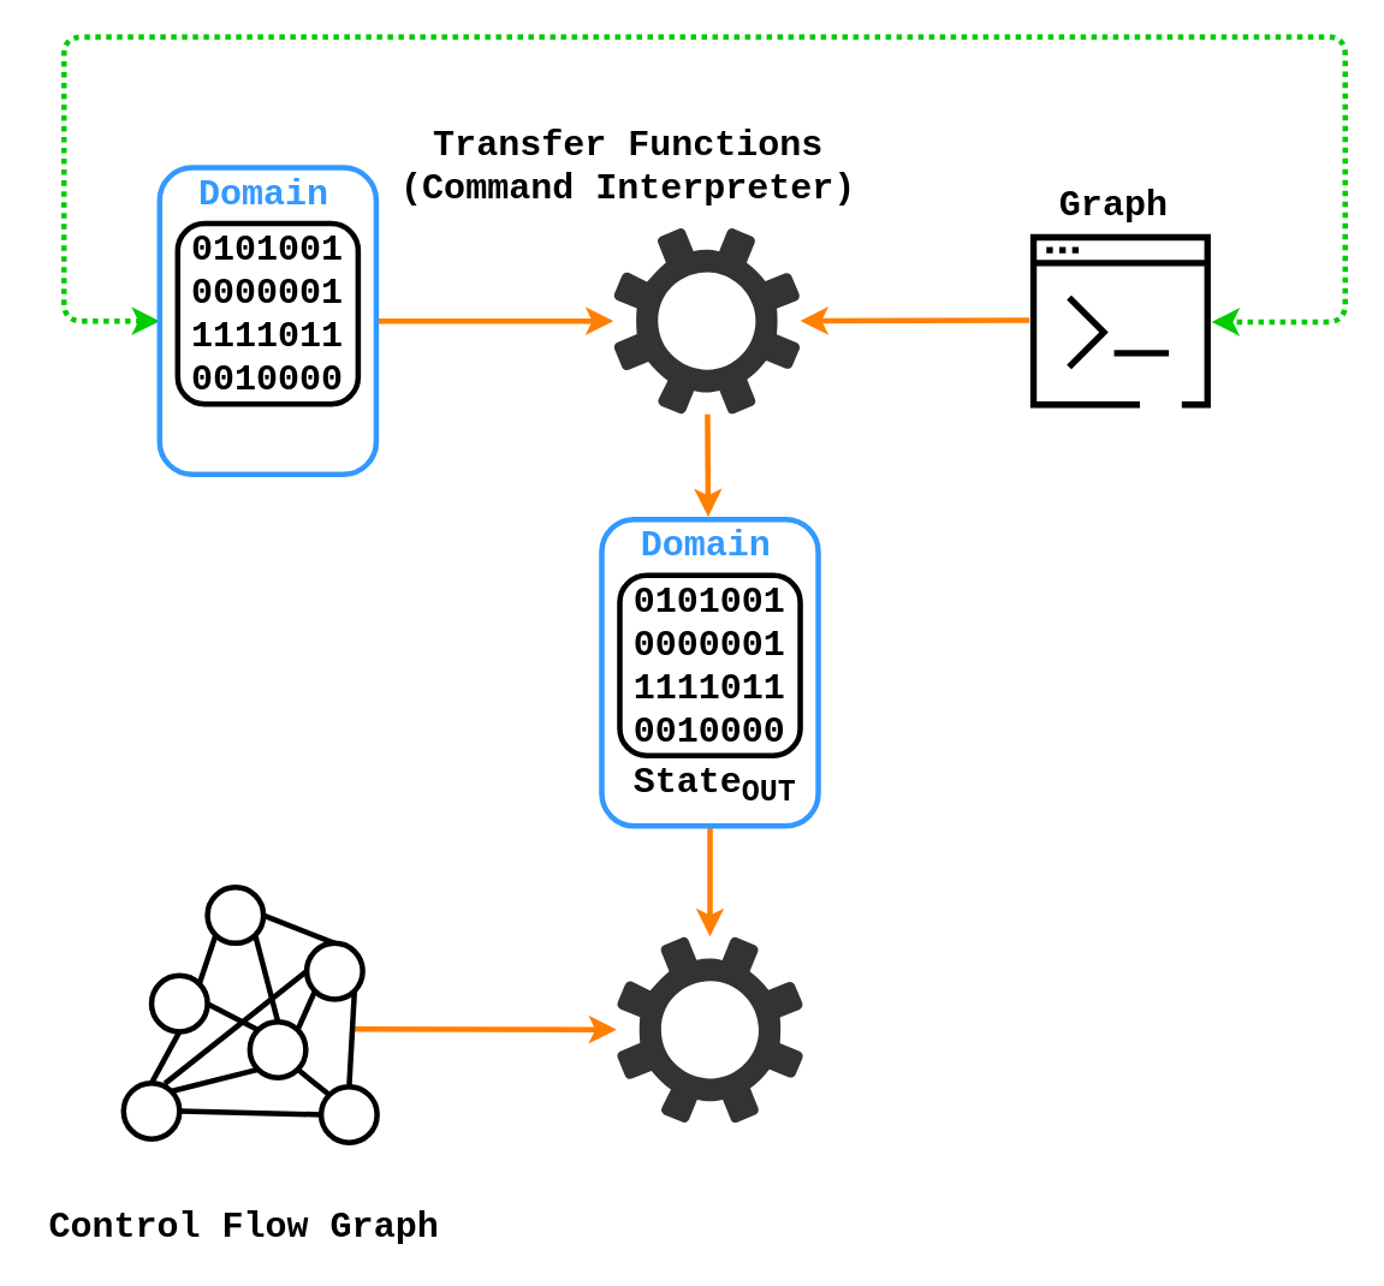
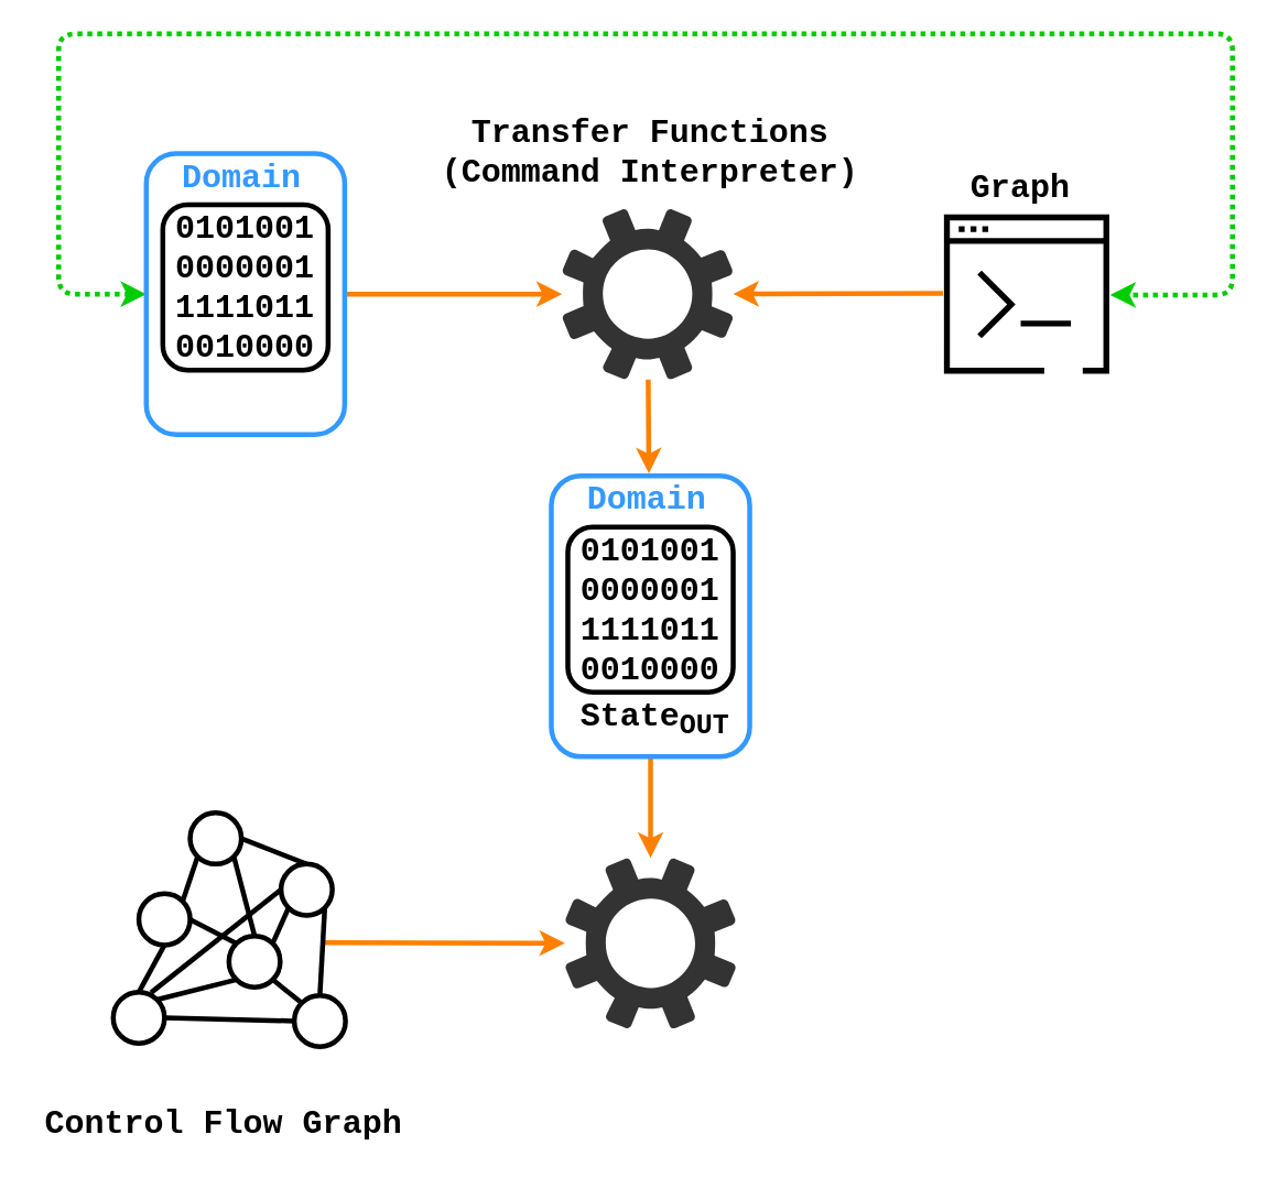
  <mxCell id="0" />
  <mxCell id="1" parent="0" />
  <mxCell id="2" style="rounded=1;orthogonalLoop=1;jettySize=auto;html=1;startArrow=none;startFill=0;endArrow=classic;endFill=1;strokeColor=#FF8000;strokeWidth=3;fontFamily=Courier New;fontSize=20;" parent="1" source="35" edge="1"><mxGeometry relative="1" as="geometry"><mxPoint x="392" y="286" as="targetPoint" /><mxPoint x="391" y="237.5" as="sourcePoint" /></mxGeometry></mxCell>
- <mxCell id="3" value="Transfer Functions&lt;br&gt;(Command Interpreter)&lt;br&gt;" style="text;html=1;strokeColor=none;fillColor=none;align=center;verticalAlign=middle;whiteSpace=wrap;rounded=0;fontSize=20;fontFamily=Courier New;fontStyle=1" parent="1" vertex="1"><mxGeometry x="216" y="68.5" width="264" height="47" as="geometry" /></mxCell>
+ <mxCell id="3" value="Transfer Functions&lt;br&gt;(Command Interpreter)&lt;br&gt;" style="text;html=1;strokeColor=none;fillColor=none;align=center;verticalAlign=middle;whiteSpace=wrap;rounded=0;fontSize=20;fontFamily=Courier New;fontStyle=1" parent="1" vertex="1"><mxGeometry x="261" y="68.5" width="264" height="47" as="geometry" /></mxCell>
  <mxCell id="4" value="0101001&lt;br&gt;0000001&lt;br&gt;1111011&lt;br&gt;0010000&lt;br&gt;" style="rounded=1;whiteSpace=wrap;html=1;strokeWidth=3;fontFamily=Courier New;fontSize=20;fontStyle=1" parent="1" vertex="1"><mxGeometry x="343" y="318.5" width="100" height="100" as="geometry" /></mxCell>
  <mxCell id="5" value="State&lt;sub&gt;OUT&lt;/sub&gt;&lt;br&gt;" style="text;html=1;strokeColor=none;fillColor=none;align=center;verticalAlign=middle;whiteSpace=wrap;rounded=0;fontSize=20;fontFamily=Courier New;fontStyle=1" parent="1" vertex="1"><mxGeometry x="339" y="421.5" width="114" height="27" as="geometry" /></mxCell>
  <mxCell id="6" value="Domain&lt;br&gt;" style="text;html=1;strokeColor=none;fillColor=none;align=center;verticalAlign=middle;whiteSpace=wrap;rounded=0;fontSize=20;fontFamily=Courier New;fontStyle=1;fontColor=#3399FF;" parent="1" vertex="1"><mxGeometry x="334" y="288.5" width="114" height="27" as="geometry" /></mxCell>
  <mxCell id="7" value="0101001&lt;br&gt;0000001&lt;br&gt;1111011&lt;br&gt;0010000&lt;br&gt;" style="rounded=1;whiteSpace=wrap;html=1;strokeWidth=3;fontFamily=Courier New;fontSize=20;fontStyle=1" parent="1" vertex="1"><mxGeometry x="98" y="123.5" width="100" height="100" as="geometry" /></mxCell>
  <mxCell id="8" value="Domain&lt;br&gt;" style="text;html=1;strokeColor=none;fillColor=none;align=center;verticalAlign=middle;whiteSpace=wrap;rounded=0;fontSize=20;fontFamily=Courier New;fontStyle=1;fontColor=#3399FF;" parent="1" vertex="1"><mxGeometry x="89" y="93.5" width="114" height="27" as="geometry" /></mxCell>
  <mxCell id="9" style="rounded=1;orthogonalLoop=1;jettySize=auto;html=1;exitX=1;exitY=0.5;exitDx=0;exitDy=0;startArrow=none;startFill=0;endArrow=classic;endFill=1;strokeColor=#FF8000;strokeWidth=3;fontFamily=Courier New;fontSize=20;" parent="1" source="37" target="35" edge="1"><mxGeometry relative="1" as="geometry"><mxPoint x="400.714" y="248.071" as="sourcePoint" /><mxPoint x="331" y="177.5" as="targetPoint" /></mxGeometry></mxCell>
  <mxCell id="10" value="" style="outlineConnect=0;gradientDirection=north;dashed=0;verticalLabelPosition=bottom;verticalAlign=top;align=center;html=1;fontSize=12;fontStyle=0;aspect=fixed;shape=mxgraph.aws4.resourceIcon;resIcon=mxgraph.aws4.command_line_interface;rounded=1;shadow=0;glass=0;comic=0;" parent="1" vertex="1"><mxGeometry x="558" y="115" width="125" height="125" as="geometry" /></mxCell>
  <mxCell id="11" value="Graph&lt;br&gt;" style="text;html=1;strokeColor=none;fillColor=none;align=center;verticalAlign=middle;whiteSpace=wrap;rounded=0;fontSize=20;fontFamily=Courier New;fontStyle=1" parent="1" vertex="1"><mxGeometry x="549.5" y="97.5" width="134" height="31" as="geometry" /></mxCell>
  <mxCell id="12" style="rounded=1;orthogonalLoop=1;jettySize=auto;html=1;startArrow=classic;startFill=1;endArrow=none;endFill=0;strokeColor=#FF8000;strokeWidth=3;fontFamily=Courier New;fontSize=20;" parent="1" source="35" edge="1"><mxGeometry relative="1" as="geometry"><mxPoint x="451" y="177.5" as="sourcePoint" /><mxPoint x="570" y="177" as="targetPoint" /></mxGeometry></mxCell>
  <mxCell id="13" style="rounded=1;orthogonalLoop=1;jettySize=auto;html=1;startArrow=none;startFill=0;endArrow=classic;endFill=1;strokeColor=#FF8000;strokeWidth=3;fontFamily=Courier New;fontSize=20;" parent="1" target="34" edge="1"><mxGeometry relative="1" as="geometry"><mxPoint x="393" y="457" as="sourcePoint" /><mxPoint x="393" y="510.5" as="targetPoint" /></mxGeometry></mxCell>
  <mxCell id="14" style="rounded=1;orthogonalLoop=1;jettySize=auto;html=1;exitX=0;exitY=0.5;exitDx=0;exitDy=0;startArrow=classic;startFill=1;endArrow=classic;endFill=1;strokeColor=#00CC00;strokeWidth=3;fontFamily=Courier New;fontSize=20;edgeStyle=orthogonalEdgeStyle;dashed=1;dashPattern=1 1;" parent="1" source="37" edge="1"><mxGeometry relative="1" as="geometry"><mxPoint x="400.333" y="248" as="sourcePoint" /><mxPoint x="671" y="178" as="targetPoint" /><Array as="points"><mxPoint x="35" y="178" /><mxPoint x="35" y="20" /><mxPoint x="745" y="20" /><mxPoint x="745" y="178" /></Array></mxGeometry></mxCell>
  <mxCell id="15" style="edgeStyle=none;rounded=0;orthogonalLoop=1;jettySize=auto;html=1;exitX=0;exitY=1;exitDx=0;exitDy=0;entryX=1;entryY=0;entryDx=0;entryDy=0;startArrow=none;startFill=0;endArrow=none;endFill=0;strokeColor=#000000;strokeWidth=3;fontColor=none;" parent="1" source="16" target="19" edge="1"><mxGeometry relative="1" as="geometry" /></mxCell>
  <mxCell id="16" value="" style="ellipse;whiteSpace=wrap;html=1;aspect=fixed;rounded=1;shadow=0;glass=0;comic=0;strokeColor=#000000;strokeWidth=3;fillColor=#ffffff;fontColor=none;" parent="1" vertex="1"><mxGeometry x="114.5" y="491.5" width="31" height="31" as="geometry" /></mxCell>
  <mxCell id="17" style="edgeStyle=none;rounded=0;orthogonalLoop=1;jettySize=auto;html=1;exitX=0.5;exitY=0;exitDx=0;exitDy=0;entryX=1;entryY=0.5;entryDx=0;entryDy=0;startArrow=none;startFill=0;endArrow=none;endFill=0;strokeColor=#000000;strokeWidth=3;fontColor=none;" parent="1" source="18" target="16" edge="1"><mxGeometry relative="1" as="geometry" /></mxCell>
  <mxCell id="18" value="" style="ellipse;whiteSpace=wrap;html=1;aspect=fixed;rounded=1;shadow=0;glass=0;comic=0;strokeColor=#000000;strokeWidth=3;fillColor=#ffffff;fontColor=none;" parent="1" vertex="1"><mxGeometry x="169.5" y="522.5" width="31" height="31" as="geometry" /></mxCell>
  <mxCell id="19" value="" style="ellipse;whiteSpace=wrap;html=1;aspect=fixed;rounded=1;shadow=0;glass=0;comic=0;strokeColor=#000000;strokeWidth=3;fillColor=#ffffff;fontColor=none;" parent="1" vertex="1"><mxGeometry x="83.5" y="540.5" width="31" height="31" as="geometry" /></mxCell>
  <mxCell id="20" style="edgeStyle=none;rounded=0;orthogonalLoop=1;jettySize=auto;html=1;exitX=1;exitY=0;exitDx=0;exitDy=0;entryX=0;entryY=1;entryDx=0;entryDy=0;startArrow=none;startFill=0;endArrow=none;endFill=0;strokeColor=#000000;strokeWidth=3;fontColor=none;" parent="1" source="23" target="18" edge="1"><mxGeometry relative="1" as="geometry" /></mxCell>
  <mxCell id="21" style="edgeStyle=none;rounded=0;orthogonalLoop=1;jettySize=auto;html=1;exitX=0;exitY=0;exitDx=0;exitDy=0;entryX=1;entryY=0.5;entryDx=0;entryDy=0;startArrow=none;startFill=0;endArrow=none;endFill=0;strokeColor=#000000;strokeWidth=3;fontColor=none;" parent="1" source="23" target="19" edge="1"><mxGeometry relative="1" as="geometry" /></mxCell>
  <mxCell id="22" style="edgeStyle=none;rounded=0;orthogonalLoop=1;jettySize=auto;html=1;exitX=0.5;exitY=0;exitDx=0;exitDy=0;entryX=1;entryY=1;entryDx=0;entryDy=0;startArrow=none;startFill=0;endArrow=none;endFill=0;strokeColor=#000000;strokeWidth=3;fontColor=none;" parent="1" source="23" target="16" edge="1"><mxGeometry relative="1" as="geometry" /></mxCell>
  <mxCell id="23" value="" style="ellipse;whiteSpace=wrap;html=1;aspect=fixed;rounded=1;shadow=0;glass=0;comic=0;strokeColor=#000000;strokeWidth=3;fillColor=#ffffff;fontColor=none;" parent="1" vertex="1"><mxGeometry x="138" y="566" width="31" height="31" as="geometry" /></mxCell>
  <mxCell id="24" style="edgeStyle=none;rounded=0;orthogonalLoop=1;jettySize=auto;html=1;exitX=0;exitY=0;exitDx=0;exitDy=0;entryX=1;entryY=1;entryDx=0;entryDy=0;startArrow=none;startFill=0;endArrow=none;endFill=0;strokeColor=#000000;strokeWidth=3;fontColor=none;" parent="1" source="25" target="23" edge="1"><mxGeometry relative="1" as="geometry" /></mxCell>
  <mxCell id="25" value="" style="ellipse;whiteSpace=wrap;html=1;aspect=fixed;rounded=1;shadow=0;glass=0;comic=0;strokeColor=#000000;strokeWidth=3;fillColor=#ffffff;fontColor=none;" parent="1" vertex="1"><mxGeometry x="177.5" y="602" width="31" height="31" as="geometry" /></mxCell>
  <mxCell id="26" style="rounded=0;orthogonalLoop=1;jettySize=auto;html=1;exitX=1;exitY=0.5;exitDx=0;exitDy=0;entryX=0;entryY=0.5;entryDx=0;entryDy=0;startArrow=none;startFill=0;endArrow=none;endFill=0;strokeColor=#000000;fontColor=none;strokeWidth=3;" parent="1" source="30" target="25" edge="1"><mxGeometry relative="1" as="geometry" /></mxCell>
  <mxCell id="27" style="edgeStyle=none;rounded=0;orthogonalLoop=1;jettySize=auto;html=1;exitX=0.5;exitY=0;exitDx=0;exitDy=0;entryX=0.5;entryY=1;entryDx=0;entryDy=0;startArrow=none;startFill=0;endArrow=none;endFill=0;strokeColor=#000000;strokeWidth=3;fontColor=none;" parent="1" source="30" target="19" edge="1"><mxGeometry relative="1" as="geometry" /></mxCell>
  <mxCell id="28" style="edgeStyle=none;rounded=0;orthogonalLoop=1;jettySize=auto;html=1;exitX=1;exitY=0;exitDx=0;exitDy=0;entryX=0;entryY=1;entryDx=0;entryDy=0;startArrow=none;startFill=0;endArrow=none;endFill=0;strokeColor=#000000;strokeWidth=3;fontColor=none;" parent="1" source="30" target="23" edge="1"><mxGeometry relative="1" as="geometry" /></mxCell>
  <mxCell id="29" style="edgeStyle=none;rounded=0;orthogonalLoop=1;jettySize=auto;html=1;exitX=0.738;exitY=0.01;exitDx=0;exitDy=0;entryX=0;entryY=0.5;entryDx=0;entryDy=0;startArrow=none;startFill=0;endArrow=none;endFill=0;strokeColor=#000000;strokeWidth=3;fontColor=none;exitPerimeter=0;" parent="1" source="30" target="18" edge="1"><mxGeometry relative="1" as="geometry" /></mxCell>
  <mxCell id="30" value="" style="ellipse;whiteSpace=wrap;html=1;aspect=fixed;rounded=1;shadow=0;glass=0;comic=0;strokeColor=#000000;strokeWidth=3;fillColor=#ffffff;fontColor=none;" parent="1" vertex="1"><mxGeometry x="68" y="600" width="31" height="31" as="geometry" /></mxCell>
  <mxCell id="31" value="Control Flow Graph&lt;br&gt;" style="text;html=1;strokeColor=none;fillColor=none;align=center;verticalAlign=middle;whiteSpace=wrap;rounded=0;fontSize=20;fontFamily=Courier New;fontStyle=1" parent="1" vertex="1"><mxGeometry x="20" y="669" width="230" height="22" as="geometry" /></mxCell>
  <mxCell id="32" style="rounded=1;orthogonalLoop=1;jettySize=auto;html=1;startArrow=none;startFill=0;endArrow=classic;endFill=1;strokeColor=#FF8000;strokeWidth=3;fontFamily=Courier New;fontSize=20;" parent="1" target="34" edge="1"><mxGeometry relative="1" as="geometry"><mxPoint x="195" y="570" as="sourcePoint" /><mxPoint x="333" y="570.5" as="targetPoint" /></mxGeometry></mxCell>
  <mxCell id="33" style="edgeStyle=none;rounded=0;orthogonalLoop=1;jettySize=auto;html=1;exitX=0.5;exitY=0;exitDx=0;exitDy=0;entryX=1;entryY=1;entryDx=0;entryDy=0;startArrow=none;startFill=0;endArrow=none;endFill=0;strokeColor=#000000;strokeWidth=3;fontColor=none;" parent="1" source="25" target="18" edge="1"><mxGeometry relative="1" as="geometry" /></mxCell>
  <mxCell id="34" value="" style="pointerEvents=1;shadow=0;dashed=0;html=1;strokeColor=none;labelPosition=center;verticalLabelPosition=bottom;verticalAlign=top;outlineConnect=0;align=center;shape=mxgraph.office.concepts.settings;aspect=fixed;fillColor=#333333;" vertex="1" parent="1"><mxGeometry x="341.25" y="518.75" width="103.5" height="103.5" as="geometry" /></mxCell>
  <mxCell id="35" value="" style="pointerEvents=1;shadow=0;dashed=0;html=1;strokeColor=none;labelPosition=center;verticalLabelPosition=bottom;verticalAlign=top;outlineConnect=0;align=center;shape=mxgraph.office.concepts.settings;aspect=fixed;fillColor=#333333;" vertex="1" parent="1"><mxGeometry x="339.5" y="125.75" width="103.5" height="103.5" as="geometry" /></mxCell>
  <mxCell id="36" value="" style="rounded=1;whiteSpace=wrap;html=1;fillColor=none;strokeColor=#3399FF;strokeWidth=3;glass=0;shadow=0;comic=0;" parent="1" vertex="1"><mxGeometry x="333" y="287.5" width="120" height="170" as="geometry" /></mxCell>
  <mxCell id="37" value="" style="rounded=1;whiteSpace=wrap;html=1;fillColor=none;strokeColor=#3399FF;strokeWidth=3;glass=0;shadow=0;comic=0;" parent="1" vertex="1"><mxGeometry x="88" y="92.5" width="120" height="170" as="geometry" /></mxCell>
